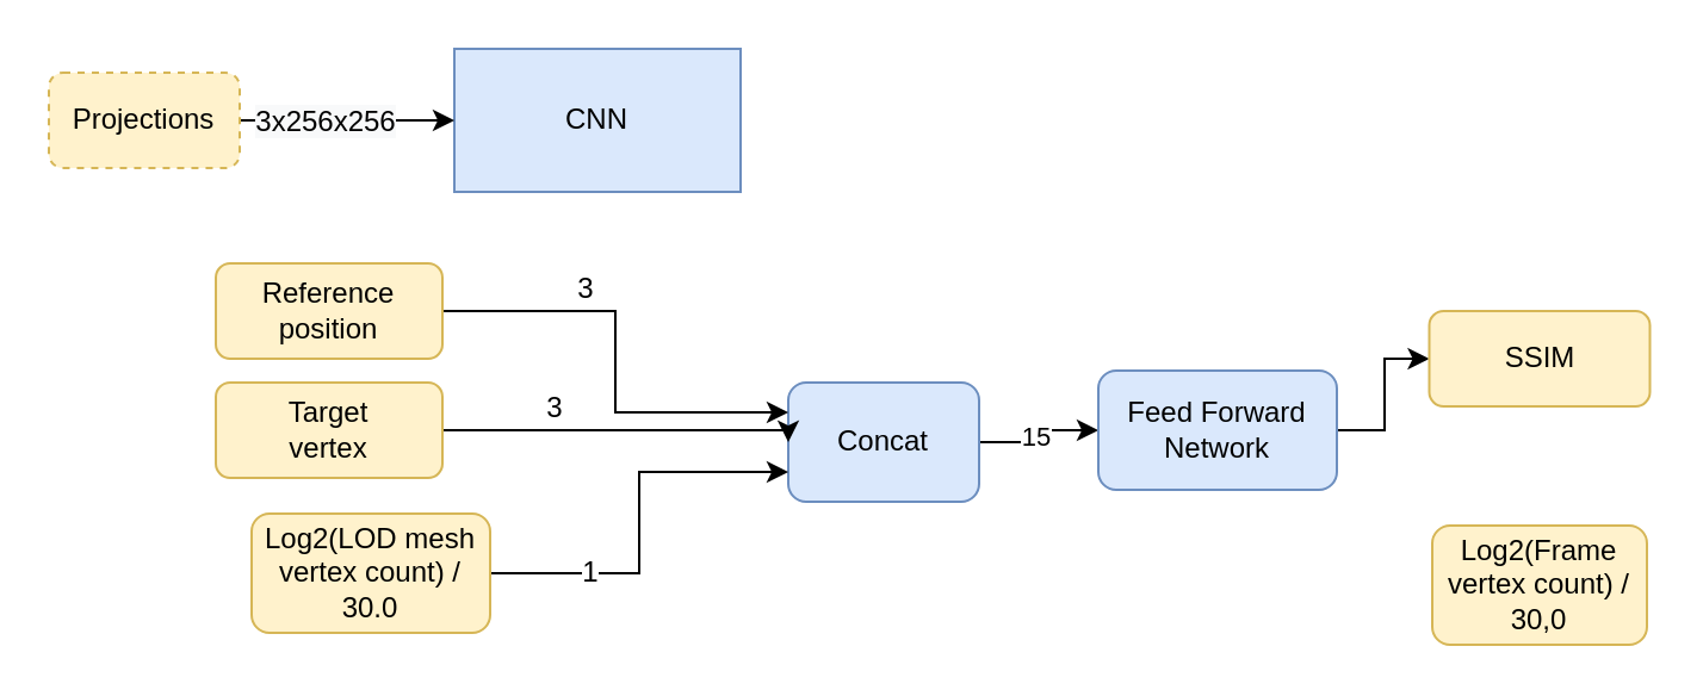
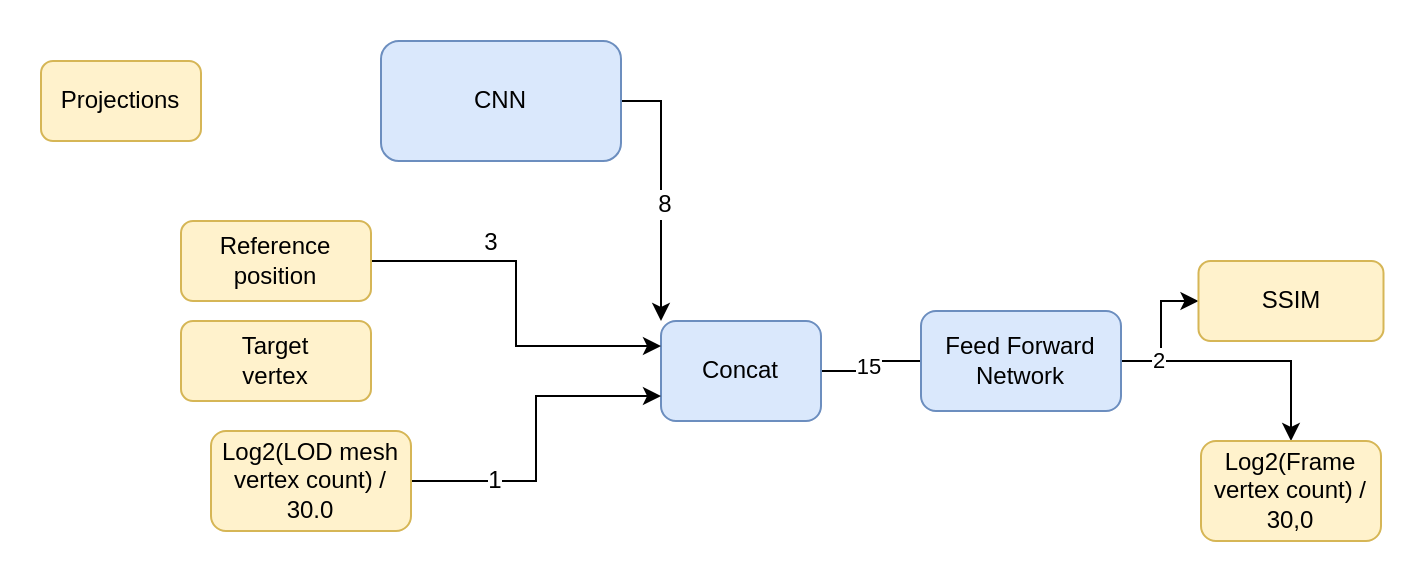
  <mxCell id="0" />
  <mxCell id="1" parent="0" />
- <mxCell id="4" value="CNN" style="whiteSpace=wrap;html=1;fillColor=#dae8fc;strokeColor=#6c8ebf;rounded=0;" parent="1" vertex="1"><mxGeometry x="190" y="20" width="120" height="60" as="geometry" /></mxCell>
- <mxCell id="5" style="edgeStyle=orthogonalEdgeStyle;rounded=0;orthogonalLoop=1;jettySize=auto;html=1;" parent="1" source="7" target="23" edge="1"><mxGeometry relative="1" as="geometry" /></mxCell>
+ <mxCell id="2" style="edgeStyle=orthogonalEdgeStyle;rounded=0;orthogonalLoop=1;jettySize=auto;html=1;entryX=0;entryY=0;entryDx=0;entryDy=0;" parent="1" source="4" target="7" edge="1"><mxGeometry relative="1" as="geometry" /></mxCell>
+ <mxCell id="3" value="&lt;font style=&quot;font-size: 12px&quot;&gt;8&lt;/font&gt;" style="edgeLabel;html=1;align=center;verticalAlign=middle;resizable=0;points=[];" parent="2" vertex="1" connectable="0"><mxGeometry x="0.089" y="1" relative="1" as="geometry"><mxPoint as="offset" /></mxGeometry></mxCell>
+ <mxCell id="4" value="CNN" style="rounded=1;whiteSpace=wrap;html=1;fillColor=#dae8fc;strokeColor=#6c8ebf;" parent="1" vertex="1"><mxGeometry x="190" y="20" width="120" height="60" as="geometry" /></mxCell>
+ <mxCell id="5" style="edgeStyle=orthogonalEdgeStyle;rounded=0;orthogonalLoop=1;jettySize=auto;html=1;endArrow=none;" parent="1" source="7" target="23" edge="1"><mxGeometry relative="1" as="geometry" /></mxCell>
  <mxCell id="6" value="15" style="edgeLabel;html=1;align=center;verticalAlign=middle;resizable=0;points=[];" parent="5" vertex="1" connectable="0"><mxGeometry x="-0.17" y="3" relative="1" as="geometry"><mxPoint as="offset" /></mxGeometry></mxCell>
  <mxCell id="7" value="Concat" style="rounded=1;whiteSpace=wrap;html=1;fillColor=#dae8fc;strokeColor=#6c8ebf;" parent="1" vertex="1"><mxGeometry x="330" y="160" width="80" height="50" as="geometry" /></mxCell>
- <mxCell id="8" style="edgeStyle=orthogonalEdgeStyle;rounded=0;orthogonalLoop=1;jettySize=auto;html=1;entryX=0;entryY=0.5;entryDx=0;entryDy=0;" parent="1" source="10" target="4" edge="1"><mxGeometry relative="1" as="geometry" /></mxCell>
- <mxCell id="9" value="&lt;span style=&quot;font-size: 12px ; background-color: rgb(248 , 249 , 250)&quot;&gt;3x256x256&lt;/span&gt;" style="edgeLabel;html=1;align=center;verticalAlign=middle;resizable=0;points=[];" parent="8" vertex="1" connectable="0"><mxGeometry x="-0.218" relative="1" as="geometry"><mxPoint as="offset" /></mxGeometry></mxCell>
- <mxCell id="10" value="Projections&lt;br&gt;" style="rounded=1;whiteSpace=wrap;html=1;fillColor=#fff2cc;strokeColor=#d6b656;dashed=1;" parent="1" vertex="1"><mxGeometry x="20" y="30" width="80" height="40" as="geometry" /></mxCell>
+ <mxCell id="10" value="Projections&lt;br&gt;" style="rounded=1;whiteSpace=wrap;html=1;fillColor=#fff2cc;strokeColor=#d6b656;" parent="1" vertex="1"><mxGeometry x="20" y="30" width="80" height="40" as="geometry" /></mxCell>
  <mxCell id="11" style="edgeStyle=orthogonalEdgeStyle;rounded=0;orthogonalLoop=1;jettySize=auto;html=1;entryX=0;entryY=0.25;entryDx=0;entryDy=0;" parent="1" source="13" target="7" edge="1"><mxGeometry relative="1" as="geometry"><mxPoint x="250" y="130" as="targetPoint" /></mxGeometry></mxCell>
  <mxCell id="12" value="&lt;font style=&quot;font-size: 12px&quot;&gt;3&lt;/font&gt;" style="edgeLabel;html=1;align=center;verticalAlign=middle;resizable=0;points=[];" parent="11" vertex="1" connectable="0"><mxGeometry x="-0.622" y="3" relative="1" as="geometry"><mxPoint x="24" y="-7" as="offset" /></mxGeometry></mxCell>
  <mxCell id="13" value="Reference &lt;br&gt;position" style="rounded=1;whiteSpace=wrap;html=1;fillColor=#fff2cc;strokeColor=#d6b656;" parent="1" vertex="1"><mxGeometry x="90" y="110" width="95" height="40" as="geometry" /></mxCell>
- <mxCell id="14" style="edgeStyle=orthogonalEdgeStyle;rounded=0;orthogonalLoop=1;jettySize=auto;html=1;entryX=0;entryY=0.5;entryDx=0;entryDy=0;" parent="1" source="16" target="7" edge="1"><mxGeometry relative="1" as="geometry"><Array as="points"><mxPoint x="300" y="180" /><mxPoint x="300" y="180" /></Array></mxGeometry></mxCell>
- <mxCell id="15" value="&lt;font style=&quot;font-size: 12px&quot;&gt;3&lt;/font&gt;" style="edgeLabel;html=1;align=center;verticalAlign=middle;resizable=0;points=[];" parent="14" vertex="1" connectable="0"><mxGeometry x="-0.561" y="1" relative="1" as="geometry"><mxPoint x="13" y="-9" as="offset" /></mxGeometry></mxCell>
  <mxCell id="16" value="Target&lt;br&gt;vertex" style="rounded=1;whiteSpace=wrap;html=1;fillColor=#fff2cc;strokeColor=#d6b656;" parent="1" vertex="1"><mxGeometry x="90" y="160" width="95" height="40" as="geometry" /></mxCell>
  <mxCell id="17" style="edgeStyle=orthogonalEdgeStyle;rounded=0;orthogonalLoop=1;jettySize=auto;html=1;entryX=0;entryY=0.75;entryDx=0;entryDy=0;" parent="1" source="19" target="7" edge="1"><mxGeometry relative="1" as="geometry"><mxPoint x="300" y="240" as="targetPoint" /></mxGeometry></mxCell>
  <mxCell id="18" value="&lt;font style=&quot;font-size: 12px&quot;&gt;1&lt;/font&gt;" style="edgeLabel;html=1;align=center;verticalAlign=middle;resizable=0;points=[];" parent="17" vertex="1" connectable="0"><mxGeometry x="-0.51" y="1" relative="1" as="geometry"><mxPoint as="offset" /></mxGeometry></mxCell>
  <mxCell id="19" value="Log2(LOD mesh&lt;br&gt;vertex count) / 30.0" style="rounded=1;whiteSpace=wrap;html=1;fillColor=#fff2cc;strokeColor=#d6b656;" parent="1" vertex="1"><mxGeometry x="105" y="215" width="100" height="50" as="geometry" /></mxCell>
  <mxCell id="20" style="edgeStyle=orthogonalEdgeStyle;rounded=0;orthogonalLoop=1;jettySize=auto;html=1;" parent="1" source="23" target="24" edge="1"><mxGeometry relative="1" as="geometry" /></mxCell>
+ <mxCell id="21" style="edgeStyle=orthogonalEdgeStyle;rounded=0;orthogonalLoop=1;jettySize=auto;html=1;" parent="1" source="23" target="25" edge="1"><mxGeometry relative="1" as="geometry" /></mxCell>
+ <mxCell id="22" value="2" style="edgeLabel;html=1;align=center;verticalAlign=middle;resizable=0;points=[];" parent="21" vertex="1" connectable="0"><mxGeometry x="-0.712" y="1" relative="1" as="geometry"><mxPoint as="offset" /></mxGeometry></mxCell>
  <mxCell id="23" value="Feed Forward&lt;br&gt;Network" style="rounded=1;whiteSpace=wrap;html=1;fillColor=#dae8fc;strokeColor=#6c8ebf;" parent="1" vertex="1"><mxGeometry x="460" y="155" width="100" height="50" as="geometry" /></mxCell>
  <mxCell id="24" value="SSIM" style="rounded=1;whiteSpace=wrap;html=1;fillColor=#fff2cc;strokeColor=#d6b656;" parent="1" vertex="1"><mxGeometry x="598.75" y="130" width="92.5" height="40" as="geometry" /></mxCell>
  <mxCell id="25" value="Log2(Frame vertex count) / 30,0" style="rounded=1;whiteSpace=wrap;html=1;fillColor=#fff2cc;strokeColor=#d6b656;" parent="1" vertex="1"><mxGeometry x="600" y="220" width="90" height="50" as="geometry" /></mxCell>
